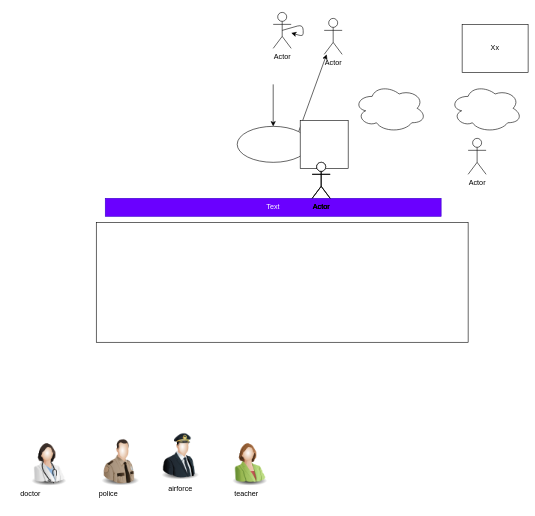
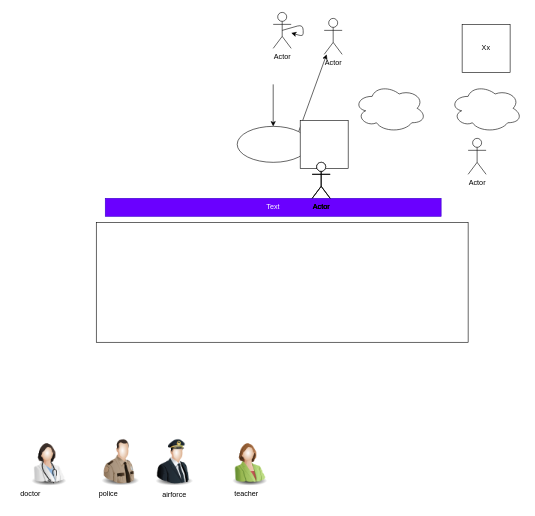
  <mxCell id="0" />
  <mxCell id="1" parent="0" />
  <mxCell id="2" value="" style="rounded=0;whiteSpace=wrap;html=1;" parent="1" vertex="1"><mxGeometry x="160" y="370" width="620" height="200" as="geometry" /></mxCell>
  <mxCell id="3" value="Text" style="text;html=1;strokeColor=#3700CC;fillColor=#6a00ff;align=center;verticalAlign=middle;whiteSpace=wrap;rounded=0;fontColor=#ffffff;" parent="1" vertex="1"><mxGeometry x="175" y="330" width="560" height="30" as="geometry" /></mxCell>
  <mxCell id="4" value="" style="edgeStyle=none;html=1;" parent="1" target="6" edge="1"><mxGeometry relative="1" as="geometry"><mxPoint x="455" y="140" as="sourcePoint" /></mxGeometry></mxCell>
  <mxCell id="5" style="edgeStyle=none;html=1;exitX=1;exitY=0;exitDx=0;exitDy=0;" parent="1" source="6" target="9" edge="1"><mxGeometry relative="1" as="geometry" /></mxCell>
  <mxCell id="6" value="" style="ellipse;whiteSpace=wrap;html=1;" parent="1" vertex="1"><mxGeometry x="395" y="210" width="120" height="60" as="geometry" /></mxCell>
  <mxCell id="7" value="Actor" style="shape=umlActor;verticalLabelPosition=bottom;verticalAlign=top;html=1;outlineConnect=0;" parent="1" vertex="1"><mxGeometry x="455" y="20" width="30" height="60" as="geometry" /></mxCell>
  <mxCell id="8" style="edgeStyle=none;html=1;exitX=0.5;exitY=0.5;exitDx=0;exitDy=0;exitPerimeter=0;" parent="1" source="7" target="7" edge="1"><mxGeometry relative="1" as="geometry" /></mxCell>
  <mxCell id="9" value="Actor" style="shape=umlActor;verticalLabelPosition=bottom;verticalAlign=top;html=1;outlineConnect=0;" parent="1" vertex="1"><mxGeometry x="540" y="30" width="30" height="60" as="geometry" /></mxCell>
  <mxCell id="10" value="" style="whiteSpace=wrap;html=1;aspect=fixed;" parent="1" vertex="1"><mxGeometry x="500" y="200" width="80" height="80" as="geometry" /></mxCell>
- <mxCell id="11" value="Xx" style="whiteSpace=wrap;html=1;aspect=fixed;" parent="1" vertex="1"><mxGeometry x="770" y="40" width="110" height="80" as="geometry" /></mxCell>
+ <mxCell id="11" value="Xx" style="whiteSpace=wrap;html=1;aspect=fixed;" parent="1" vertex="1"><mxGeometry x="770" y="40" width="80" height="80" as="geometry" /></mxCell>
  <mxCell id="12" value="" style="ellipse;shape=cloud;whiteSpace=wrap;html=1;" parent="1" vertex="1"><mxGeometry x="750" y="140" width="120" height="80" as="geometry" /></mxCell>
  <mxCell id="13" value="" style="ellipse;shape=cloud;whiteSpace=wrap;html=1;" parent="1" vertex="1"><mxGeometry x="590" y="140" width="120" height="80" as="geometry" /></mxCell>
  <mxCell id="14" value="Actor" style="shape=umlActor;verticalLabelPosition=bottom;verticalAlign=top;html=1;outlineConnect=0;" parent="1" vertex="1"><mxGeometry x="520" y="270" width="30" height="60" as="geometry" /></mxCell>
  <mxCell id="15" value="Actor" style="shape=umlActor;verticalLabelPosition=bottom;verticalAlign=top;html=1;outlineConnect=0;" parent="1" vertex="1"><mxGeometry x="780" y="230" width="30" height="60" as="geometry" /></mxCell>
  <mxCell id="16" value="Actor" style="shape=umlActor;verticalLabelPosition=bottom;verticalAlign=top;html=1;outlineConnect=0;" parent="1" vertex="1"><mxGeometry x="520" y="270" width="30" height="60" as="geometry" /></mxCell>
  <mxCell id="17" value="Actor" style="shape=umlActor;verticalLabelPosition=bottom;verticalAlign=top;html=1;outlineConnect=0;" parent="1" vertex="1"><mxGeometry x="520" y="270" width="30" height="60" as="geometry" /></mxCell>
  <mxCell id="18" value="" style="image;html=1;image=img/lib/clip_art/people/Security_Man_128x128.png" vertex="1" parent="1"><mxGeometry x="160" y="730" width="80" height="80" as="geometry" /></mxCell>
- <mxCell id="19" value="airforce" style="image;html=1;image=img/lib/clip_art/people/Pilot_Man_128x128.png" vertex="1" parent="1"><mxGeometry x="260" y="720" width="80" height="80" as="geometry" /></mxCell>
+ <mxCell id="19" value="airforce" style="image;html=1;image=img/lib/clip_art/people/Pilot_Man_128x128.png" vertex="1" parent="1"><mxGeometry x="250" y="730" width="80" height="80" as="geometry" /></mxCell>
  <mxCell id="20" value="" style="image;html=1;image=img/lib/clip_art/people/Doctor_Woman_128x128.png" vertex="1" parent="1"><mxGeometry x="40" y="730" width="80" height="80" as="geometry" /></mxCell>
  <mxCell id="21" value="" style="image;html=1;image=img/lib/clip_art/people/Suit_Woman_Green_128x128.png" vertex="1" parent="1"><mxGeometry x="375" y="730" width="80" height="80" as="geometry" /></mxCell>
  <mxCell id="22" value="doctor" style="text;html=1;align=center;verticalAlign=middle;resizable=0;points=[];autosize=1;strokeColor=none;fillColor=none;" vertex="1" parent="1"><mxGeometry x="20" y="808" width="60" height="30" as="geometry" /></mxCell>
  <mxCell id="23" value="police" style="text;html=1;align=center;verticalAlign=middle;resizable=0;points=[];autosize=1;strokeColor=none;fillColor=none;" vertex="1" parent="1"><mxGeometry x="155" y="808" width="50" height="30" as="geometry" /></mxCell>
  <mxCell id="24" value="teacher" style="text;html=1;align=center;verticalAlign=middle;resizable=0;points=[];autosize=1;strokeColor=none;fillColor=none;" vertex="1" parent="1"><mxGeometry x="380" y="808" width="60" height="30" as="geometry" /></mxCell>
